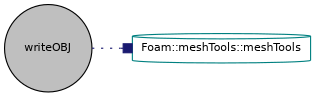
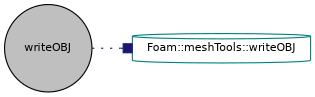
  digraph {
    rankdir=LR
    fontname="DejaVu Sans"
    node [fontname="DejaVu Sans" fontsize=10]
    n1 [color=black fillcolor=grey75 fontcolor=black height=0.2 label=writeOBJ shape=circle style=filled width=0.4]
-   n2 [color=teal height=0.2 label="Foam::meshTools::meshTools" shape=cylinder width=0.4]
+   n2 [color=teal height=0.2 label="Foam::meshTools::writeOBJ" shape=cylinder width=0.4]
    n1 -> n2 [color=midnightblue fontname="DejaVu Sans" fontsize=10 labelfontname=FreeSans labelfontsize=10 style=dotted arrowhead=box]
  }
